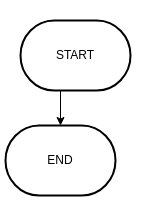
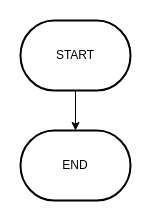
  <mxCell id="0" />
  <mxCell id="1" parent="0" />
  <mxCell id="2" style="edgeStyle=orthogonalEdgeStyle;rounded=0;orthogonalLoop=1;jettySize=auto;html=1;exitX=0.5;exitY=1;exitDx=0;exitDy=0;exitPerimeter=0;entryX=0.5;entryY=0;entryDx=0;entryDy=0;entryPerimeter=0;" edge="1" parent="1" source="3" target="4"><mxGeometry relative="1" as="geometry" /></mxCell>
  <mxCell id="3" value="START" style="strokeWidth=2;html=1;shape=mxgraph.flowchart.terminator;whiteSpace=wrap;" vertex="1" parent="1"><mxGeometry x="20" y="20" width="110" height="70" as="geometry" /></mxCell>
- <mxCell id="4" value="END" style="strokeWidth=2;html=1;shape=mxgraph.flowchart.terminator;whiteSpace=wrap;" vertex="1" parent="1"><mxGeometry x="5" y="125" width="110" height="70" as="geometry" /></mxCell>
+ <mxCell id="4" value="END" style="strokeWidth=2;html=1;shape=mxgraph.flowchart.terminator;whiteSpace=wrap;" vertex="1" parent="1"><mxGeometry x="20" y="130" width="110" height="70" as="geometry" /></mxCell>
